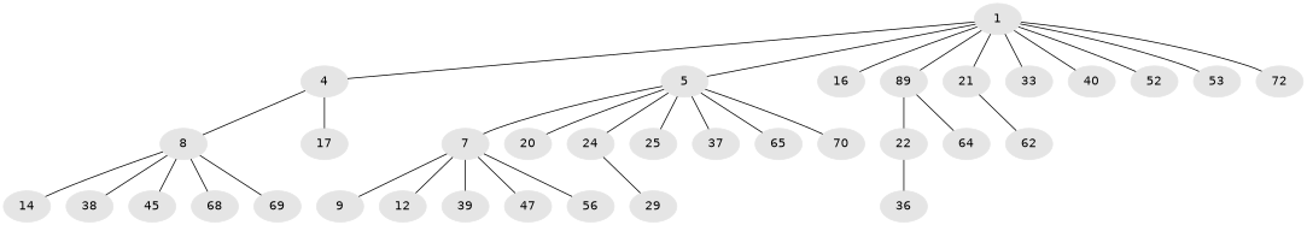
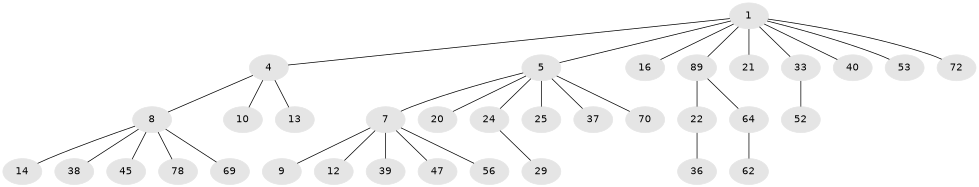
  graph {
    fontname="DejaVu Sans"
    node [color=gray90 fontname="DejaVu Sans" style=filled]
    edge [fontname="DejaVu Sans"]
    1 [super="+2+3+55"]
    4 [super="+6+23"]
    5 [super="+48+17+60"]
    16 [super="+51"]
    n5 [label=89 super="+30"]
    21 [super="+35+59+28"]
    33
    40
    52 [super="+54"]
    53
    72
    8 [super="+11+15+46+58+34"]
-   10 [label=17]
+   10
+   13
    7 [super="+32"]
    20
    24 [super="+73+26"]
    25
    37
-   65
    70
    22
    64
    62
    14 [super="+41"]
    38 [super="+42"]
    45
-   68
+   68 [label=78]
    69
    9
    12
    39 [super="+66"]
    47 [super="+67+50"]
    56
    29 [super="+71"]
    36
    1 -- 4
    1 -- 5
    1 -- 16
    1 -- n5
    1 -- 21
    1 -- 33
    1 -- 40
-   1 -- 52
+   33 -- 52
    1 -- 53
    1 -- 72
    4 -- 8
    4 -- 10
+   4 -- 13
    5 -- 7
    5 -- 20
    5 -- 24
    5 -- 25
    5 -- 37
-   5 -- 65
    5 -- 70
    n5 -- 22
    n5 -- 64
-   21 -- 62
+   64 -- 62
    8 -- 14
    8 -- 38
    8 -- 45
    8 -- 68
    8 -- 69
    7 -- 9
    7 -- 12
    7 -- 39
    7 -- 47
    7 -- 56
    24 -- 29
    22 -- 36
  }
